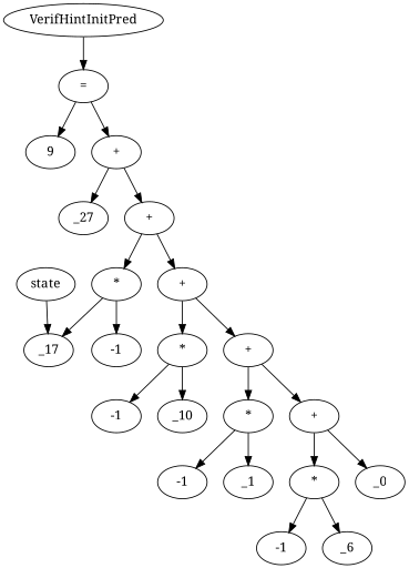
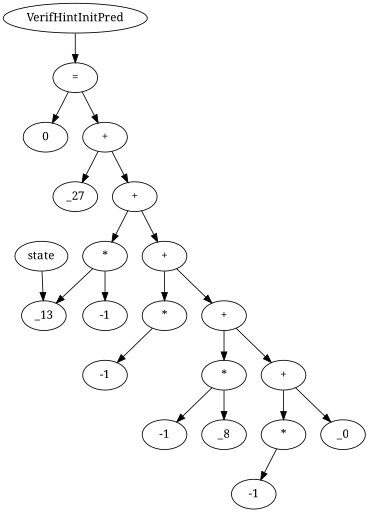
  digraph {
    fontname="Noto Serif"
    node [fontname="Noto Serif"]
    edge [fontname="Noto Serif"]
    n1 [label=state]
-   n2 [label=_17]
+   n2 [label=_13]
    n3 [label=VerifHintInitPred]
    n4 [label="="]
-   n5 [label=9]
+   n5 [label=0]
    n6 [label="+"]
    n7 [label=_27]
    n8 [label="+"]
    n9 [label="*"]
    n10 [label="+"]
    n11 [label=-1]
    n12 [label="*"]
    n13 [label="+"]
    n14 [label=-1]
-   n15 [label=_10]
    n16 [label="*"]
    n17 [label="+"]
    n18 [label=-1]
-   n19 [label=_1]
+   n19 [label=_8]
    n20 [label="*"]
    n21 [label=_0]
    n22 [label=-1]
-   n23 [label=_6]
    n1 -> n2
    n3 -> n4
    n4 -> n5
    n4 -> n6
    n6 -> n7
    n6 -> n8
    n8 -> n9
    n8 -> n10
    n9 -> n2
    n9 -> n11
    n10 -> n12
    n10 -> n13
    n12 -> n14
-   n12 -> n15
    n13 -> n16
    n13 -> n17
    n16 -> n18
    n16 -> n19
    n17 -> n20
    n17 -> n21
    n20 -> n22
-   n20 -> n23
  }
